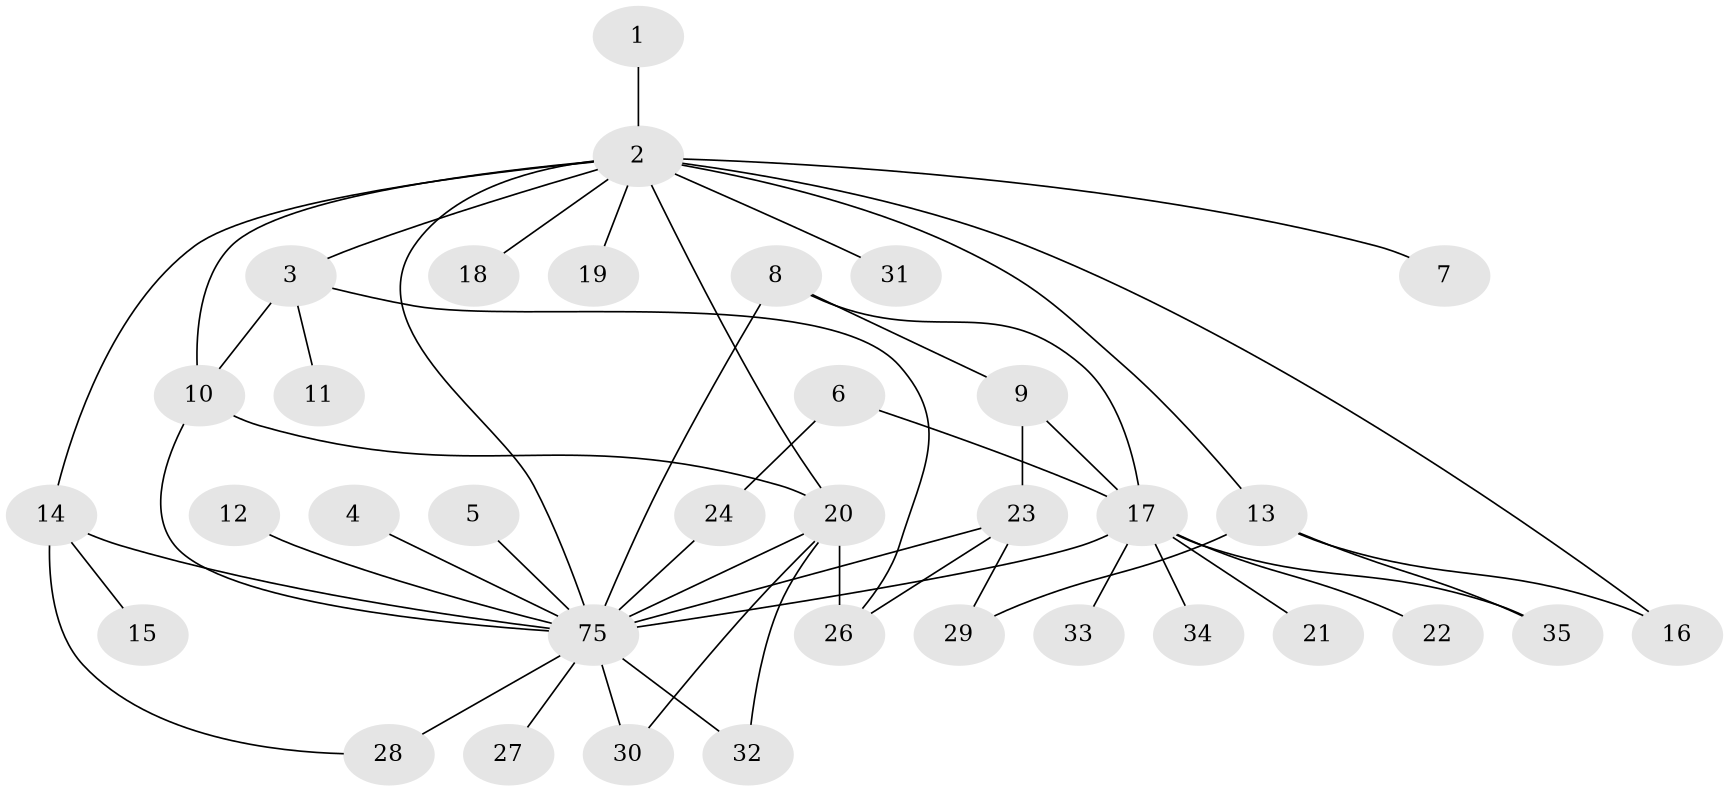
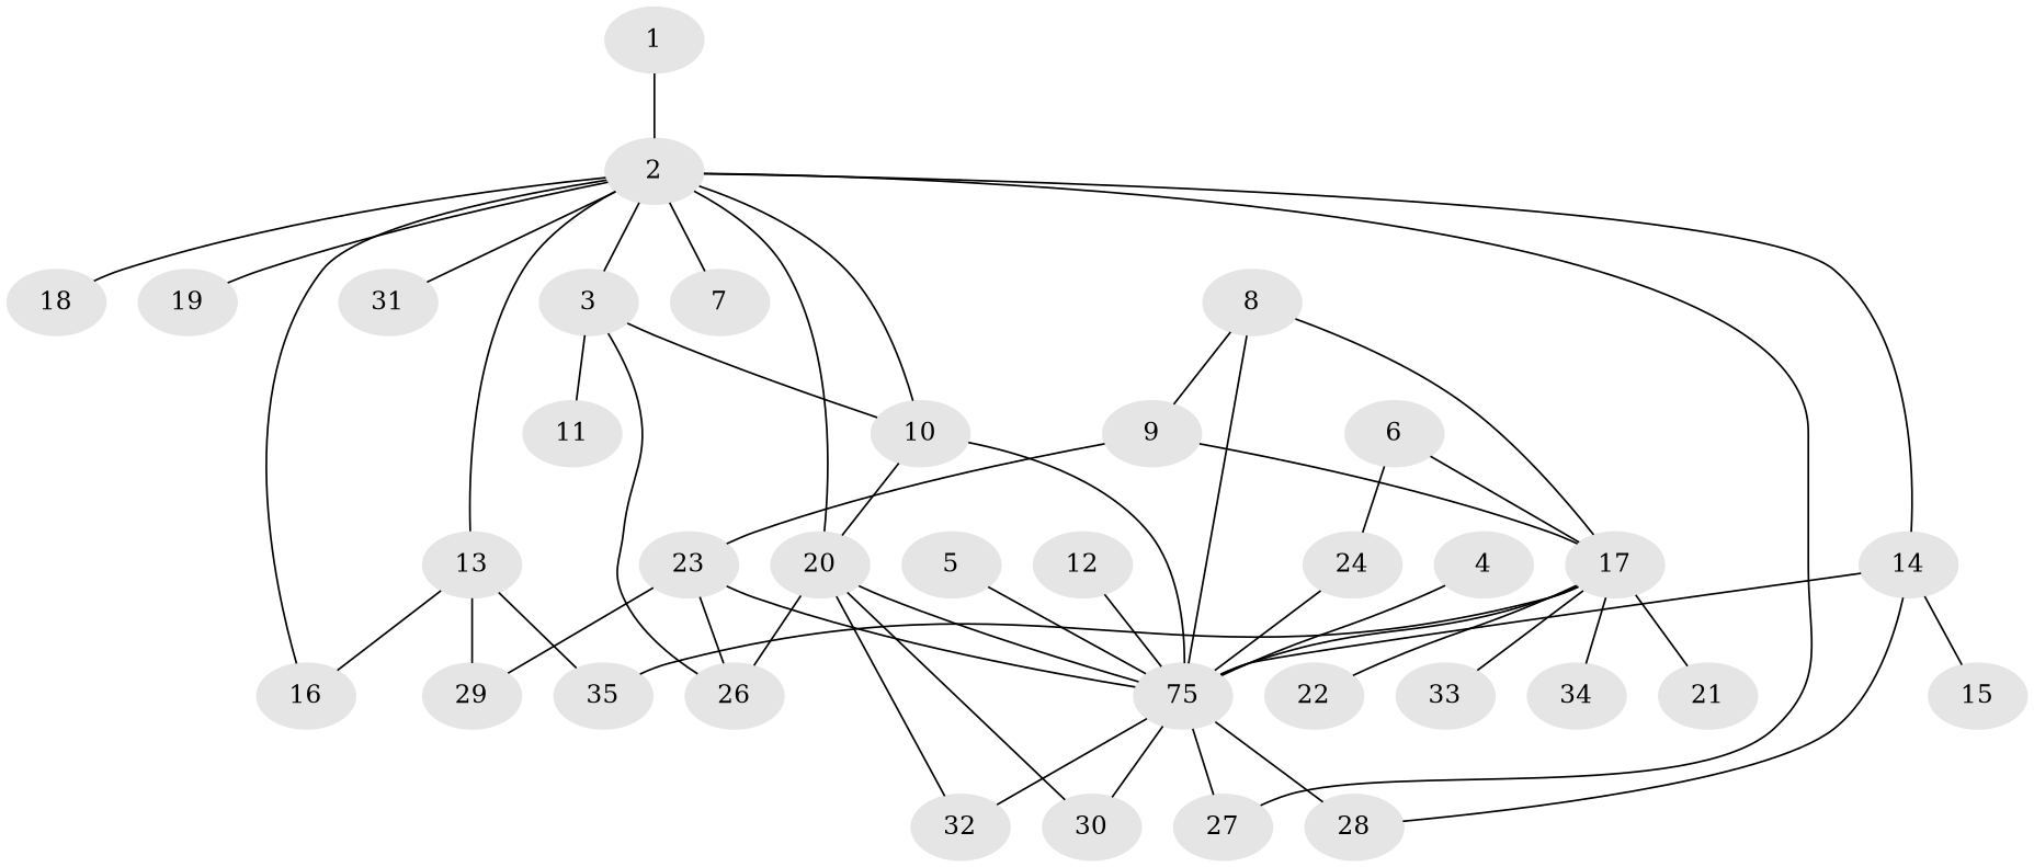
  graph {
    node [color=gray90 style=filled]
    edge [weight=1.0]
    1
    2
    3
    7
    10
    13
    14
    16
    18
    19
    20
    n12 [label=75]
    31
    11
    26
    29
    35
    15
    28
    30
    32
    27
    4
    5
    6
    17
    24
    21
    22
    33
    34
    8
    9
    23
    12
    1 -- 2
    2 -- 3
    2 -- 7
    2 -- 10
    2 -- 13
    2 -- 14
    2 -- 16
    2 -- 18
    2 -- 19
    2 -- 20 [weight=2.0]
-   2 -- n12
+   2 -- 27
    2 -- 31
    3 -- 10
    3 -- 11
    3 -- 26
    10 -- 20
    10 -- n12
    13 -- 16
    13 -- 29
    13 -- 35
    14 -- n12
    14 -- 15
    14 -- 28
    20 -- n12
    20 -- 26
    20 -- 30
    20 -- 32
    n12 -- 28 [weight=2.0]
    n12 -- 30
    n12 -- 32 [weight=2.0]
    n12 -- 27
    4 -- n12
    5 -- n12
    6 -- 17
    6 -- 24
    17 -- n12
    17 -- 35
    17 -- 21
    17 -- 22
    17 -- 33
    17 -- 34
    24 -- n12 [weight=2.0]
    8 -- n12 [weight=2.0]
    8 -- 17
    8 -- 9
    9 -- 17
    9 -- 23
    23 -- n12
    23 -- 26
    23 -- 29
    12 -- n12
  }
